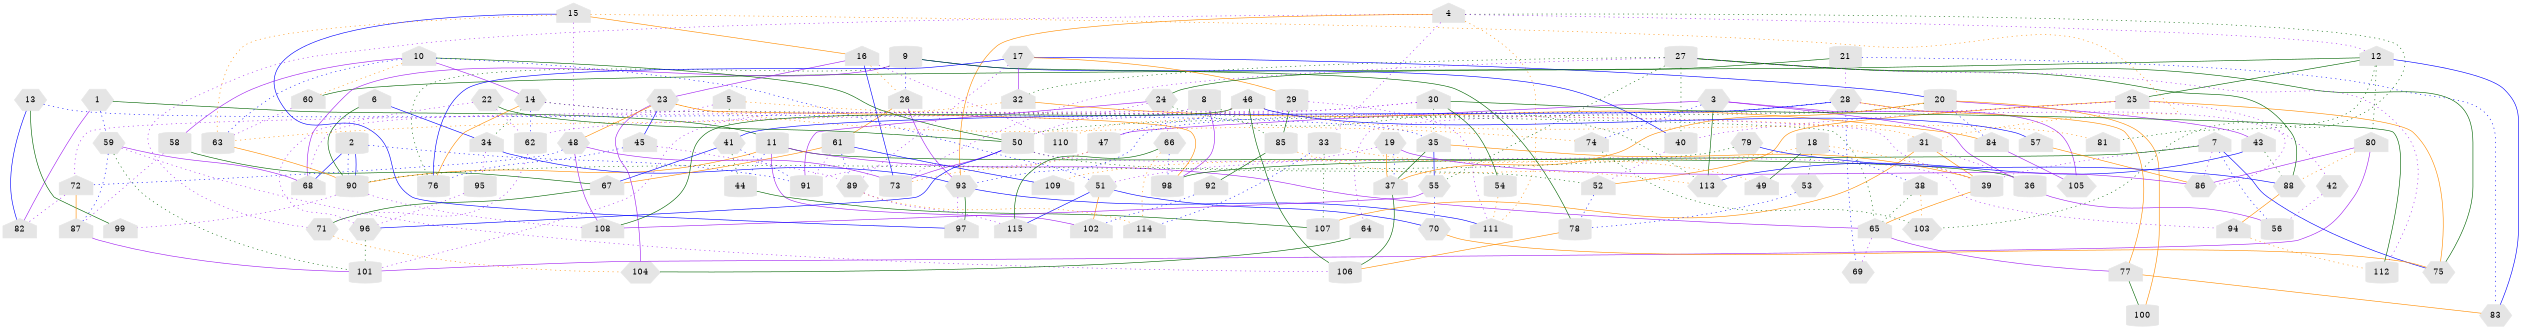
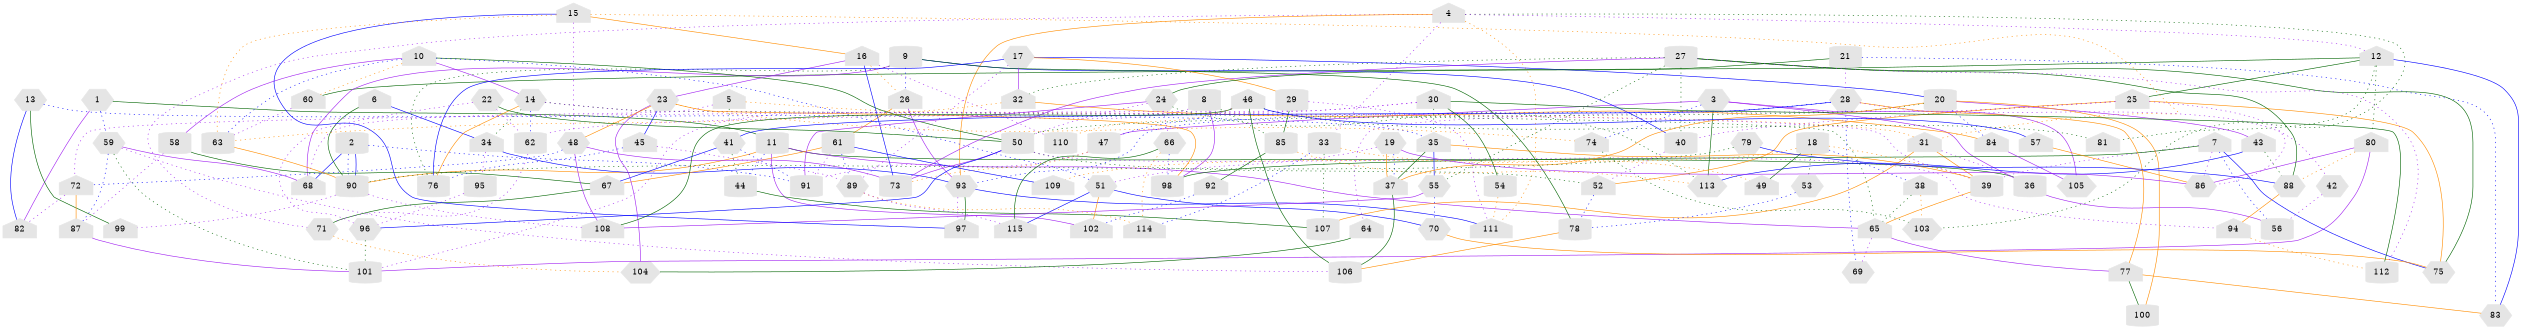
  graph {
    node [color=gray90 shape=house style=filled]
    edge [color=purple style=dotted]
    1 [shape=hexagon]
    11 [shape=cylinder]
    59 [shape=hexagon]
    82
    90 [shape=cylinder]
    36 [shape=cylinder]
    44 [shape=cylinder]
    65
    102
    68
    101 [shape=cylinder]
    106 [shape=cylinder]
    87
    2 [shape=cylinder]
    91 [shape=cylinder]
    99
    108
    3 [shape=hexagon]
    47 [shape=cylinder]
    74
    105 [shape=hexagon]
    113 [shape=hexagon]
    56 [shape=cylinder]
    73 [shape=cylinder]
    103 [shape=hexagon]
    4
    12
    33 [shape=cylinder]
    71 [shape=hexagon]
    93 [shape=hexagon]
    111
    60
    25
    80
    81
    83 [shape=hexagon]
    49
    107 [shape=cylinder]
    114
    104 [shape=hexagon]
    97
    5
    31
    41 [shape=hexagon]
    39 [shape=cylinder]
    67
    6
    34
    95 [shape=cylinder]
    7
    75 [shape=hexagon]
    86 [shape=hexagon]
    98 [shape=cylinder]
    8 [shape=cylinder]
    85 [shape=cylinder]
    92
    9 [shape=cylinder]
    26
    40 [shape=cylinder]
    76 [shape=cylinder]
    78 [shape=cylinder]
    61 [shape=cylinder]
    52
    14 [shape=hexagon]
    10
    50 [shape=cylinder]
    51 [shape=hexagon]
    58 [shape=cylinder]
    63 [shape=cylinder]
    62 [shape=cylinder]
    96 [shape=hexagon]
    94
    70 [shape=hexagon]
    115
    69 [shape=hexagon]
    77
    64
    88 [shape=hexagon]
    13 [shape=hexagon]
    35
    37
    55 [shape=hexagon]
    15
    16
    48 [shape=hexagon]
    23 [shape=hexagon]
    110 [shape=cylinder]
    72
    45
    17 [shape=hexagon]
    20 [shape=cylinder]
    29 [shape=cylinder]
    32
    89 [shape=hexagon]
    43
    84
    100 [shape=cylinder]
    18 [shape=cylinder]
    38
    53 [shape=hexagon]
    109
    19 [shape=hexagon]
    21 [shape=cylinder]
    24 [shape=hexagon]
    28 [shape=hexagon]
    66 [shape=hexagon]
    42 [shape=hexagon]
    22 [shape=hexagon]
    27 [shape=cylinder]
    112 [shape=cylinder]
    30
    54 [shape=cylinder]
    46
    57
    79 [shape=hexagon]
    1 -- 11 [color=darkgreen style=solid]
    1 -- 59 [color=blue]
    1 -- 82 [style=solid]
    11 -- 90 [color=darkorange style=solid]
    11 -- 36 [color=darkgreen style=solid]
    11 -- 44 [color=blue]
    11 -- 65 [style=solid]
    11 -- 102 [style=solid]
    59 -- 68 [style=solid]
    59 -- 101 [color=darkgreen]
    59 -- 106
    59 -- 87 [color=blue]
    90 -- 99
    90 -- 108
    36 -- 56 [style=solid]
    44 -- 107 [color=darkgreen style=solid]
    65 -- 69
    65 -- 77 [style=solid]
    87 -- 101 [style=solid]
    2 -- 90 [color=blue]
    2 -- 90 [color=blue style=solid]
    2 -- 68 [color=blue style=solid]
    2 -- 91 [color=blue]
    3 -- 36 [style=solid]
    3 -- 47 [style=solid]
    3 -- 74 [color=blue]
    3 -- 105 [style=solid]
    3 -- 113 [color=darkgreen style=solid]
    47 -- 91
    47 -- 73 [color=darkorange]
    74 -- 103 [color=darkgreen]
    4 -- 103 [color=darkgreen]
    4 -- 12
    4 -- 33
    4 -- 71
    4 -- 93 [color=darkorange style=solid]
    4 -- 111 [color=darkorange]
    12 -- 60 [color=darkgreen style=solid]
    12 -- 25 [color=darkgreen style=solid]
    12 -- 80 [color=darkgreen]
    12 -- 81 [color=darkgreen]
    12 -- 83 [color=blue style=solid]
    33 -- 49 [color=darkorange]
    33 -- 107 [color=darkgreen]
    33 -- 114 [color=blue]
    71 -- 104 [color=darkorange]
    93 -- 111 [color=blue style=solid]
    93 -- 97
    93 -- 97 [color=darkgreen style=solid]
    60 -- 63
    25 -- 75 [color=darkorange style=solid]
    25 -- 86
    25 -- 40
    25 -- 52 [color=darkorange style=solid]
    25 -- 64
    80 -- 101 [style=solid]
    80 -- 86 [style=solid]
    80 -- 88 [color=darkorange]
    5 -- 68
    5 -- 31 [color=darkorange]
    5 -- 41 [color=darkgreen]
    31 -- 36
    31 -- 107 [color=darkorange style=solid]
    31 -- 39 [color=darkorange style=solid]
    41 -- 44 [color=darkgreen]
    41 -- 91 [color=blue]
    41 -- 67 [color=blue style=solid]
    39 -- 65 [color=darkorange style=solid]
    67 -- 71 [color=darkgreen style=solid]
    6 -- 90 [color=darkgreen style=solid]
    6 -- 34 [color=blue style=solid]
    34 -- 93 [color=blue style=solid]
    34 -- 95
    95 -- 96
    7 -- 56 [color=blue]
    7 -- 39
    7 -- 75 [color=blue style=solid]
    7 -- 86
    7 -- 98 [color=darkgreen style=solid]
    8 -- 101
    8 -- 98 [style=solid]
    8 -- 85 [color=darkgreen]
    85 -- 113 [color=darkorange]
    85 -- 92 [color=darkgreen style=solid]
    92 -- 102 [color=blue]
    9 -- 68 [style=solid]
    9 -- 26 [color=blue]
    9 -- 40 [color=blue style=solid]
    9 -- 76 [color=darkgreen]
    9 -- 78 [color=darkgreen style=solid]
    26 -- 93 [style=solid]
    26 -- 61 [color=darkorange style=solid]
    40 -- 52
    78 -- 106 [color=darkorange style=solid]
    61 -- 91
    61 -- 67 [color=darkorange style=solid]
    61 -- 89 [color=blue]
    61 -- 109 [color=blue style=solid]
    52 -- 78 [color=blue]
    14 -- 65 [color=darkgreen]
    14 -- 39
    14 -- 34 [color=darkgreen]
    14 -- 76 [color=darkorange style=solid]
    14 -- 62 [color=blue]
    10 -- 60 [color=darkorange]
    10 -- 14 [style=solid]
    10 -- 50 [color=darkgreen style=solid]
    10 -- 51 [color=blue]
    10 -- 58 [style=solid]
    10 -- 63 [color=blue]
    50 -- 73 [style=solid]
    50 -- 52 [color=darkgreen]
    50 -- 96 [color=blue style=solid]
    50 -- 94
    51 -- 102 [color=darkorange style=solid]
    51 -- 70 [color=blue style=solid]
    51 -- 115 [color=blue style=solid]
    58 -- 87
    58 -- 67 [color=darkgreen style=solid]
    63 -- 90 [color=darkorange style=solid]
    62 -- 71
    96 -- 101 [color=darkgreen]
    94 -- 112 [color=darkorange]
    70 -- 75 [color=darkorange style=solid]
    77 -- 83 [color=darkorange style=solid]
    77 -- 100 [color=darkgreen style=solid]
    64 -- 104 [color=darkgreen style=solid]
    88 -- 94 [color=darkorange style=solid]
    13 -- 82 [color=blue style=solid]
    13 -- 99 [color=darkgreen style=solid]
    13 -- 35 [color=blue]
    35 -- 39 [color=darkorange style=solid]
    35 -- 37 [color=darkgreen style=solid]
    35 -- 55 [color=blue style=solid]
    37 -- 106 [color=darkgreen style=solid]
    55 -- 108 [style=solid]
    55 -- 70 [color=blue]
    15 -- 97 [color=blue style=solid]
    15 -- 31 [color=darkorange]
    15 -- 63 [color=darkorange]
    15 -- 16 [color=darkorange style=solid]
    15 -- 48
    16 -- 73 [color=blue style=solid]
    16 -- 26 [color=darkorange]
    16 -- 23 [style=solid]
    16 -- 110
    48 -- 108 [style=solid]
    48 -- 73 [style=solid]
    48 -- 72 [color=blue]
    23 -- 74 [color=darkorange]
    23 -- 104 [style=solid]
    23 -- 98 [color=darkorange style=solid]
    23 -- 48 [color=darkorange style=solid]
    23 -- 45 [color=blue style=solid]
    72 -- 82
    72 -- 87 [color=darkorange style=solid]
    45 -- 76 [color=blue]
    45 -- 89
    17 -- 76 [color=blue style=solid]
    17 -- 20 [color=blue style=solid]
    17 -- 29 [color=darkorange style=solid]
    17 -- 32 [style=solid]
    17 -- 89
    20 -- 50 [color=darkgreen]
    20 -- 37 [color=darkorange style=solid]
    20 -- 43 [style=solid]
    20 -- 84 [color=blue]
    20 -- 100 [color=darkorange style=solid]
    29 -- 111
    29 -- 85 [color=darkgreen style=solid]
    32 -- 63 [color=darkorange]
    32 -- 84 [color=darkorange style=solid]
    89 -- 114 [color=darkorange]
    89 -- 115
    43 -- 113 [color=blue style=solid]
    43 -- 88 [color=darkgreen]
    84 -- 105 [style=solid]
    18 -- 49 [color=darkgreen style=solid]
    18 -- 39 [color=darkorange]
    18 -- 38 [color=blue]
    18 -- 53 [color=darkgreen]
    18 -- 109 [color=darkorange]
    38 -- 65 [color=darkgreen]
    38 -- 103 [color=darkorange]
    53 -- 78 [color=blue]
    19 -- 86 [style=solid]
    19 -- 51
    19 -- 37 [color=darkorange style=solid]
    19 -- 37 [color=blue]
    21 -- 83 [color=blue]
    21 -- 24 [color=darkgreen style=solid]
    21 -- 28
    24 -- 91 [style=solid]
    24 -- 113 [color=darkgreen]
    24 -- 50
    24 -- 66
    28 -- 93 [color=blue]
    28 -- 41 [color=blue style=solid]
    28 -- 69 [color=blue]
    28 -- 77 [color=darkorange style=solid]
    28 -- 42
    66 -- 114 [color=darkorange]
    66 -- 98 [color=blue]
    66 -- 115 [color=darkgreen style=solid]
    42 -- 56
    22 -- 50 [color=darkgreen style=solid]
    22 -- 62
    22 -- 96
-   27 -- 73
+   27 -- 73 [style=solid]
    27 -- 75 [color=darkgreen style=solid]
    27 -- 40 [color=darkgreen]
    27 -- 88 [color=darkgreen style=solid]
    27 -- 55 [color=darkgreen]
    27 -- 32 [color=darkgreen]
    27 -- 112
    30 -- 62
    30 -- 35 [color=darkgreen]
    30 -- 72
    30 -- 112 [color=darkgreen style=solid]
    30 -- 54 [color=darkgreen style=solid]
    54 -- 111 [color=darkorange]
    46 -- 106 [color=darkgreen style=solid]
    46 -- 108 [color=darkgreen style=solid]
    46 -- 47 [color=blue]
-   46 -- 81 [color=darkorange]
+   46 -- 81 [color=darkgreen]
    46 -- 110 [color=darkorange]
    46 -- 57 [color=blue style=solid]
    57 -- 86 [color=darkorange style=solid]
    79 -- 90 [color=darkgreen]
    79 -- 88 [color=blue style=solid]
  }
